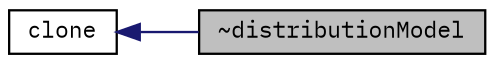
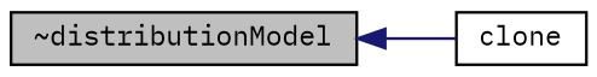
  digraph {
    rankdir=LR
    fontname="IBM Plex Mono"
    node [color=black fontname="IBM Plex Mono" fontsize=10 shape=record]
    n1 [fillcolor=grey75 fontcolor=black height=0.2 label="~distributionModel" style=filled width=0.4]
    n2 [height=0.2 label=clone width=0.4]
-   n2 -> n1 [color=midnightblue dir=back fontname="IBM Plex Mono" fontsize=10 labelfontname=FreeSans labelfontsize=10 style=solid]
+   n1 -> n2 [color=midnightblue dir=back fontname="IBM Plex Mono" fontsize=10 labelfontname=FreeSans labelfontsize=10 style=solid]
  }
